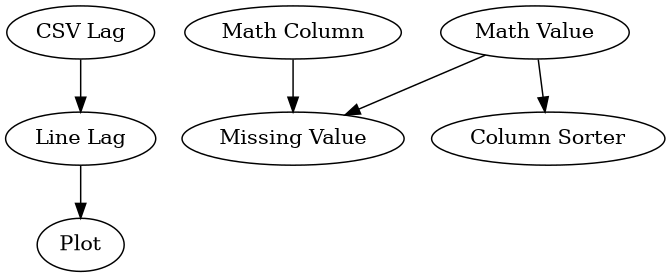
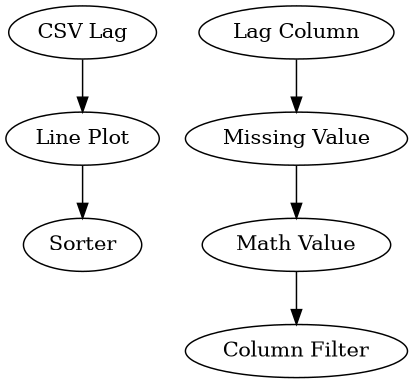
  digraph {
    rankdir=TB
-   n1 [label="Line Lag"]
-   n2 [label=Plot]
-   n3 [label="Math Column"]
+   n1 [label="Line Plot"]
+   n2 [label=Sorter]
+   n3 [label="Lag Column"]
    n4 [label="Missing Value"]
    n5 [label="Math Value"]
-   n6 [label="Column Sorter"]
+   n6 [label="Column Filter"]
    n7 [label="CSV Lag"]
    n1 -> n2
    n3 -> n4
-   n5 -> n4
+   n4 -> n5
    n5 -> n6
    n7 -> n1
  }
